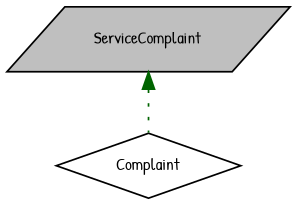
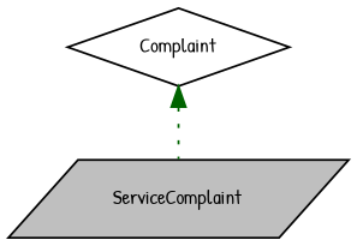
  digraph {
    fontname="Patrick Hand"
    node [color=black fontname="Patrick Hand" fontsize=10 style=filled]
    n1 [fillcolor=grey75 fontcolor=black height=0.2 label=ServiceComplaint shape=parallelogram width=0.4]
    n2 [fillcolor=white height=0.2 label=Complaint shape=diamond width=0.4]
-   n1 -> n2 [color=darkgreen dir=back fontname="Patrick Hand" fontsize=10 labelfontname=Helvetica labelfontsize=10 style=dotted]
+   n2 -> n1 [color=darkgreen dir=back fontname="Patrick Hand" fontsize=10 labelfontname=Helvetica labelfontsize=10 style=dotted]
  }
